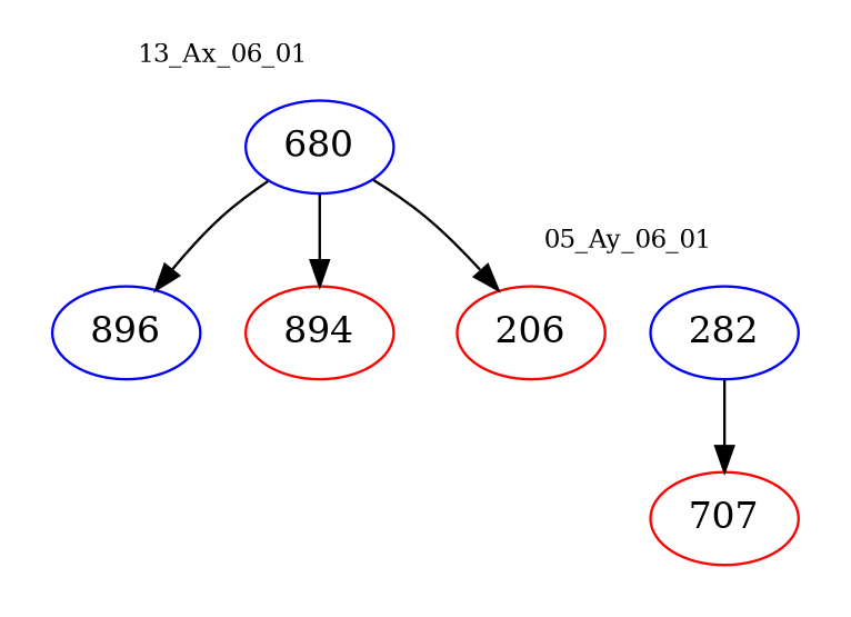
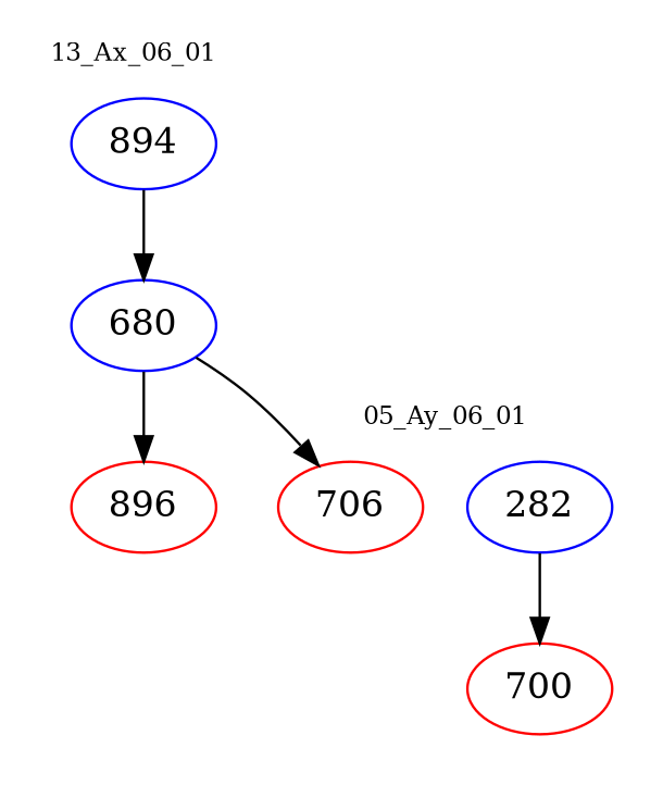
  digraph {
    node [color=red]
    edge [color=black]
    n1 [color=blue label=282]
-   n2 [label=206]
-   n3 [label=707]
+   n2 [label=706]
+   n3 [label=700]
    n4 [color=blue label=680]
-   n5 [color=blue label=896]
-   n6 [label=894]
+   n5 [label=896]
+   n6 [color=blue label=894]
    subgraph cluster_1 {
      color=white
      fontsize=10
      label="05_Ay_06_01"
      n1
      n2
      n3
    }
    subgraph cluster_2 {
      color=white
      fontsize=10
      label="13_Ax_06_01"
      n4
      n5
      n6
    }
    n1 -> n3
    n4 -> n2
    n4 -> n5
-   n4 -> n6
+   n6 -> n4
  }
